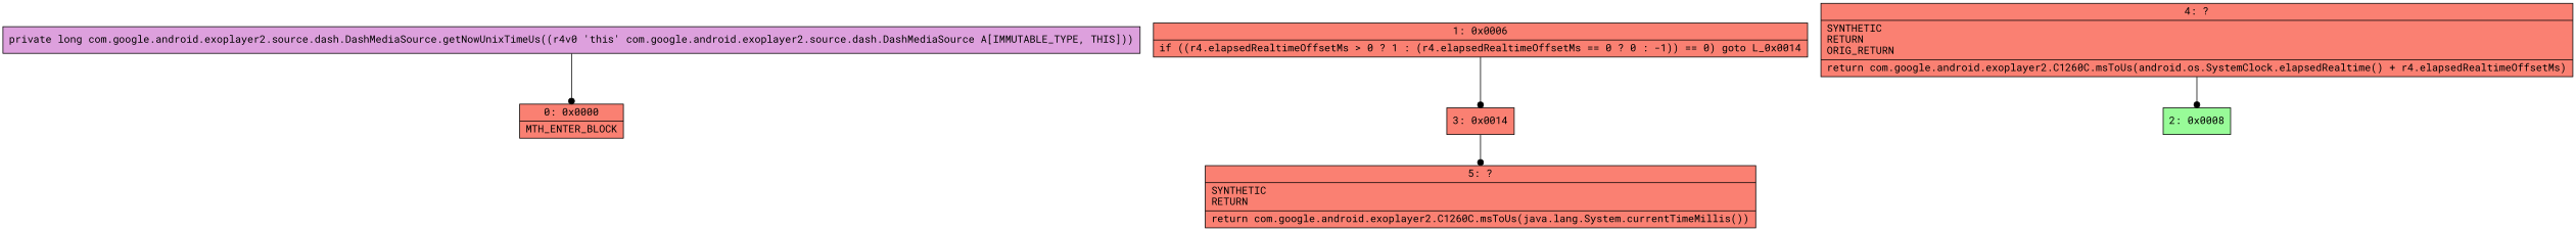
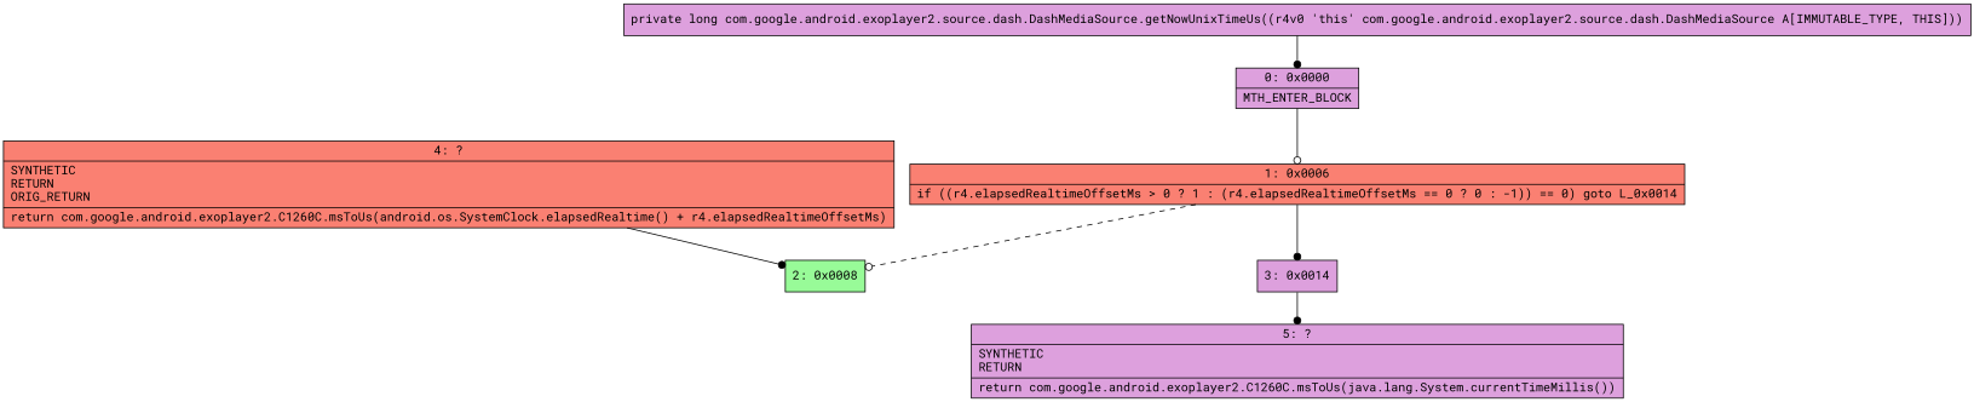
  digraph {
    fontname="Roboto Mono"
    node [fillcolor=plum fontname="Roboto Mono" shape=record style=filled]
    edge [arrowhead=dot fontname="Roboto Mono"]
-   n1 [fillcolor=salmon label="{0\:\ 0x0000|MTH_ENTER_BLOCK\l}"]
+   n1 [label="{0\:\ 0x0000|MTH_ENTER_BLOCK\l}"]
    n2 [fillcolor=salmon label="{1\:\ 0x0006|if ((r4.elapsedRealtimeOffsetMs \> 0 ? 1 : (r4.elapsedRealtimeOffsetMs == 0 ? 0 : \-1)) == 0) goto L_0x0014\l}"]
    n3 [fillcolor=palegreen label="{2\:\ 0x0008}"]
-   n4 [fillcolor=salmon label="{3\:\ 0x0014}"]
-   n5 [fillcolor=salmon label="{5\:\ ?|SYNTHETIC\lRETURN\l|return com.google.android.exoplayer2.C1260C.msToUs(java.lang.System.currentTimeMillis())\l}"]
+   n4 [label="{3\:\ 0x0014}"]
+   n5 [label="{5\:\ ?|SYNTHETIC\lRETURN\l|return com.google.android.exoplayer2.C1260C.msToUs(java.lang.System.currentTimeMillis())\l}"]
    n6 [fillcolor=salmon label="{4\:\ ?|SYNTHETIC\lRETURN\lORIG_RETURN\l|return com.google.android.exoplayer2.C1260C.msToUs(android.os.SystemClock.elapsedRealtime() + r4.elapsedRealtimeOffsetMs)\l}"]
    n7 [label="{private long com.google.android.exoplayer2.source.dash.DashMediaSource.getNowUnixTimeUs((r4v0 'this' com.google.android.exoplayer2.source.dash.DashMediaSource A[IMMUTABLE_TYPE, THIS])) }"]
+   n1 -> n2 [arrowhead=odot]
+   n2 -> n3 [arrowhead=odot style=dashed]
    n2 -> n4
    n4 -> n5
    n6 -> n3
    n7 -> n1
  }
